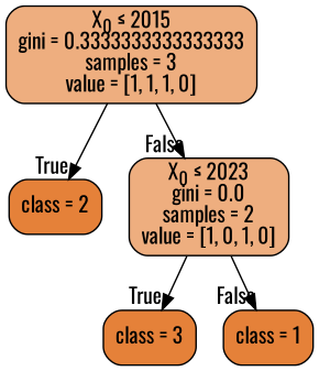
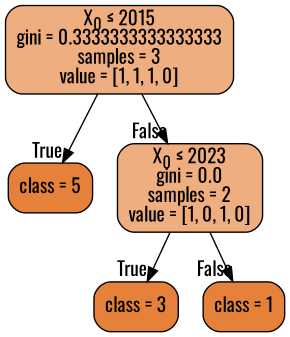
  digraph {
    fontname=Oswald
    node [color=black fillcolor="#e58139ff" fontname=Oswald shape=box style="filled, rounded"]
    edge [fontname=Oswald headlabel=True labelangle=45 labeldistance=2.5]
    n1 [fillcolor="#e58139a4" label=<X<SUB>0</SUB> &le; 2015<br/>gini = 0.3333333333333333<br/>samples = 3<br/>value = [1, 1, 1, 0]>]
-   n2 [label="class = 2"]
+   n2 [label="class = 5"]
    n3 [fillcolor="#e58139a4" label=<X<SUB>0</SUB> &le; 2023<br/>gini = 0.0<br/>samples = 2<br/>value = [1, 0, 1, 0]>]
    n4 [label="class = 3"]
    n5 [label="class = 1"]
    n1 -> n2
    n1 -> n3 [headlabel=False labelangle=-45]
    n3 -> n4
    n3 -> n5 [headlabel=False labelangle=-45]
  }
